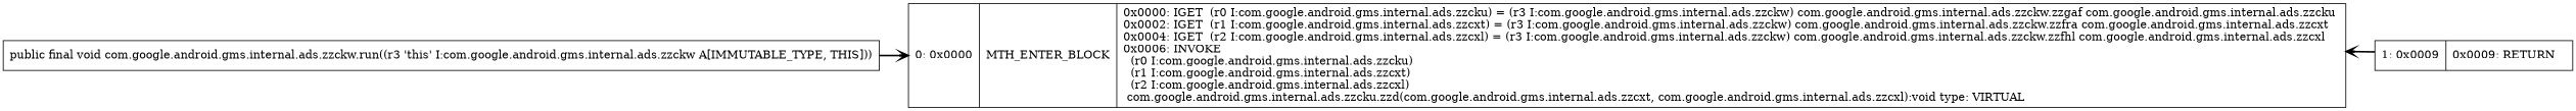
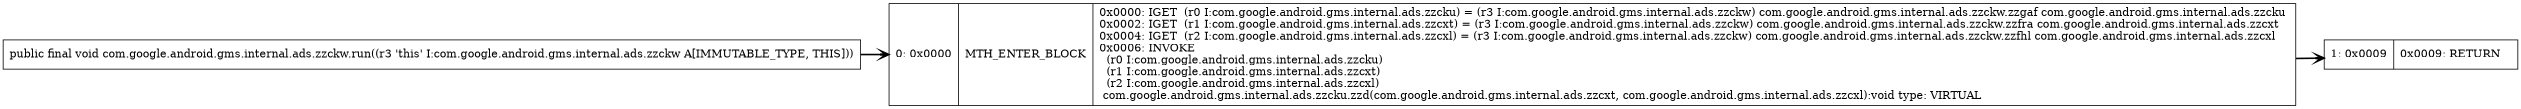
  digraph {
    rankdir=LR
    node [shape=record]
    edge [style=bold arrowhead=vee]
    n1 [label="{0\:\ 0x0000|MTH_ENTER_BLOCK\l|0x0000: IGET  (r0 I:com.google.android.gms.internal.ads.zzcku) = (r3 I:com.google.android.gms.internal.ads.zzckw) com.google.android.gms.internal.ads.zzckw.zzgaf com.google.android.gms.internal.ads.zzcku \l0x0002: IGET  (r1 I:com.google.android.gms.internal.ads.zzcxt) = (r3 I:com.google.android.gms.internal.ads.zzckw) com.google.android.gms.internal.ads.zzckw.zzfra com.google.android.gms.internal.ads.zzcxt \l0x0004: IGET  (r2 I:com.google.android.gms.internal.ads.zzcxl) = (r3 I:com.google.android.gms.internal.ads.zzckw) com.google.android.gms.internal.ads.zzckw.zzfhl com.google.android.gms.internal.ads.zzcxl \l0x0006: INVOKE  \l  (r0 I:com.google.android.gms.internal.ads.zzcku)\l  (r1 I:com.google.android.gms.internal.ads.zzcxt)\l  (r2 I:com.google.android.gms.internal.ads.zzcxl)\l com.google.android.gms.internal.ads.zzcku.zzd(com.google.android.gms.internal.ads.zzcxt, com.google.android.gms.internal.ads.zzcxl):void type: VIRTUAL \l}"]
    n2 [label="{1\:\ 0x0009|0x0009: RETURN   \l}"]
    n3 [label="{public final void com.google.android.gms.internal.ads.zzckw.run((r3 'this' I:com.google.android.gms.internal.ads.zzckw A[IMMUTABLE_TYPE, THIS])) }"]
-   n2 -> n1
+   n1 -> n2
    n3 -> n1
  }
